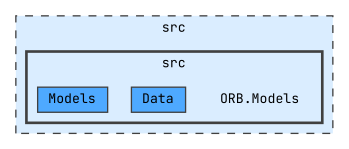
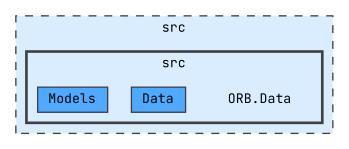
  digraph {
    compound=true
    fontname="JetBrains Mono"
    node [fontname="JetBrains Mono" fontsize=10 shape=box color=grey25 fillcolor="#4ea9ff" style=filled]
-   n1 [height=0.2 label="ORB.Models" shape=plaintext width=0.4 color="" fillcolor="" style=""]
+   n1 [height=0.2 label="ORB.Data" shape=plaintext width=0.4 color="" fillcolor="" style=""]
    n2 [height=0.2 label=Data width=0.4]
    n3 [height=0.2 label=Models width=0.4]
    subgraph cluster_1 {
      bgcolor="#daedff"
      fontsize=10
      label=src
      pencolor=grey25
      style="filled,dashed"
      subgraph cluster_2 {
        bgcolor="#daedff"
        fontsize=10
        pencolor=grey25
        style="filled,bold"
        n1
        n2
        n3
      }
    }
  }
